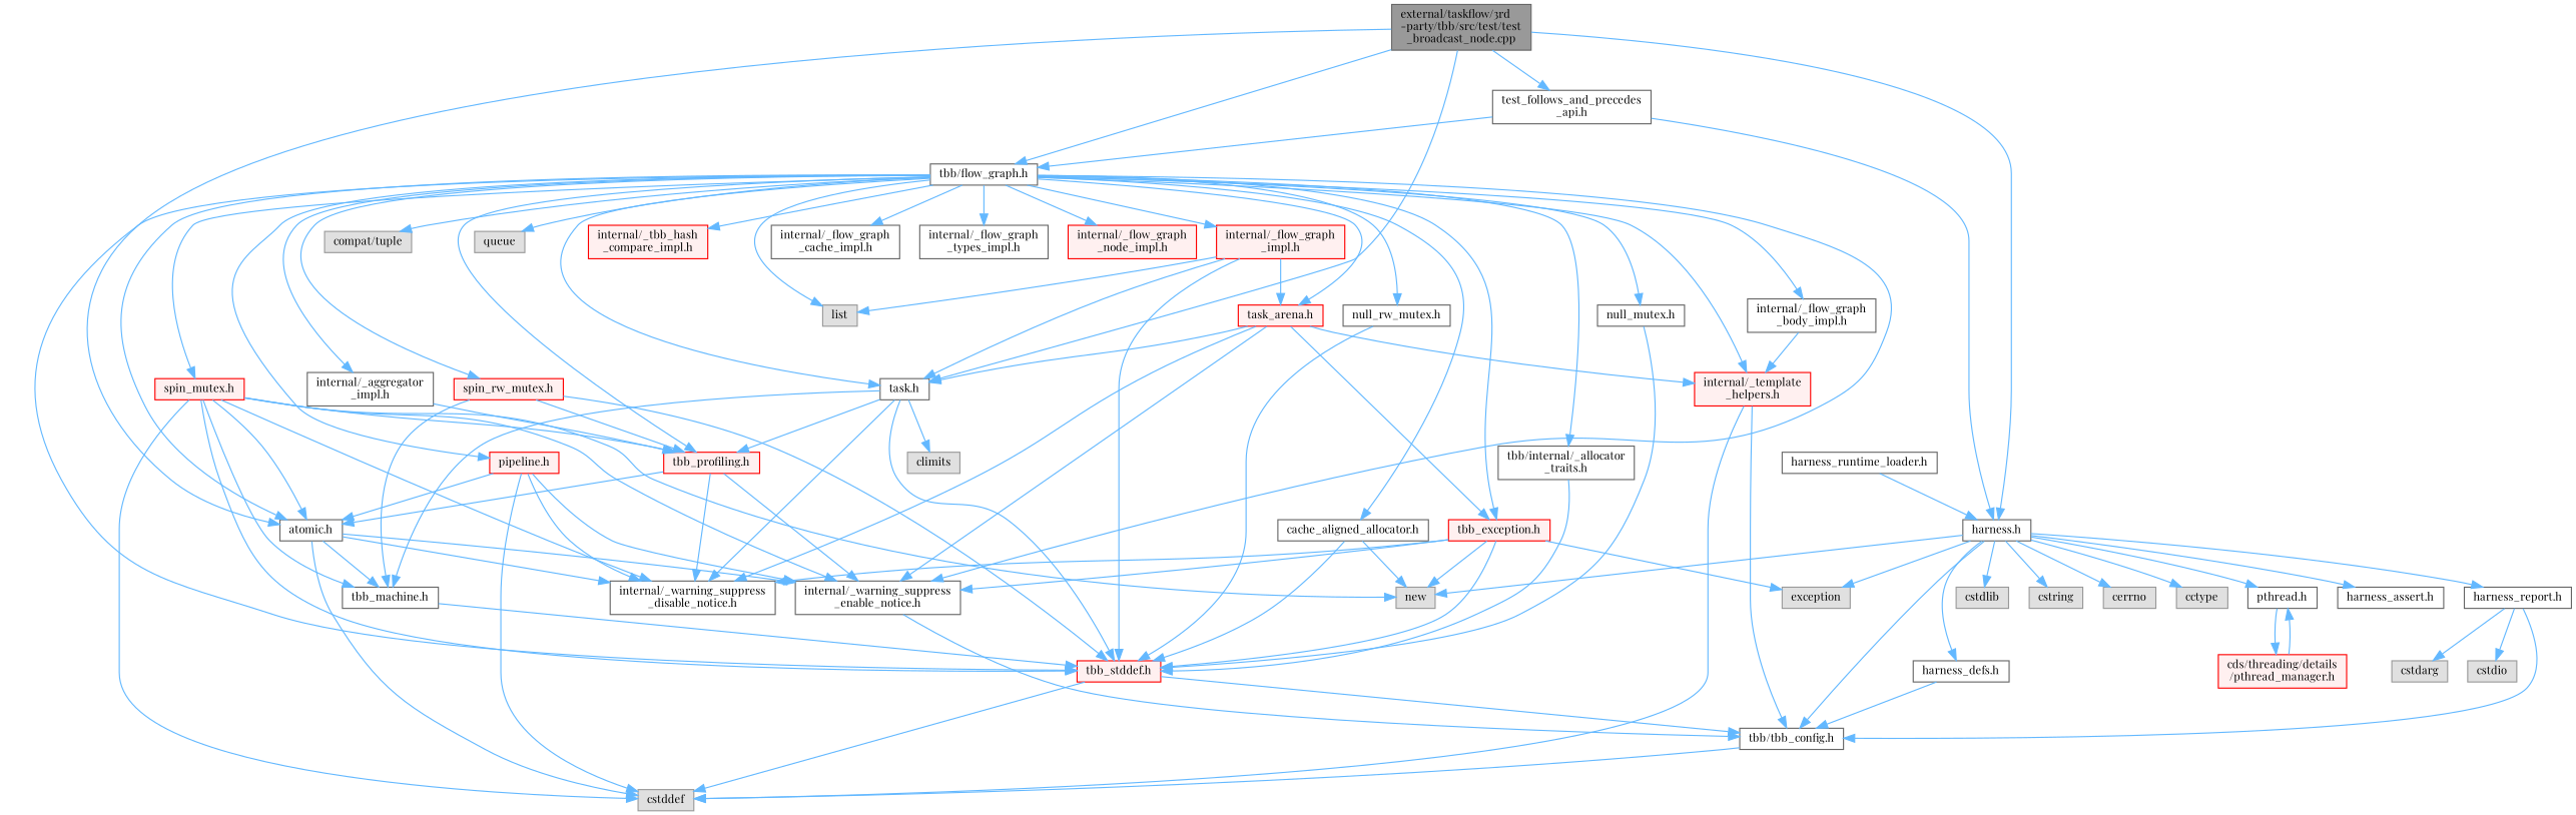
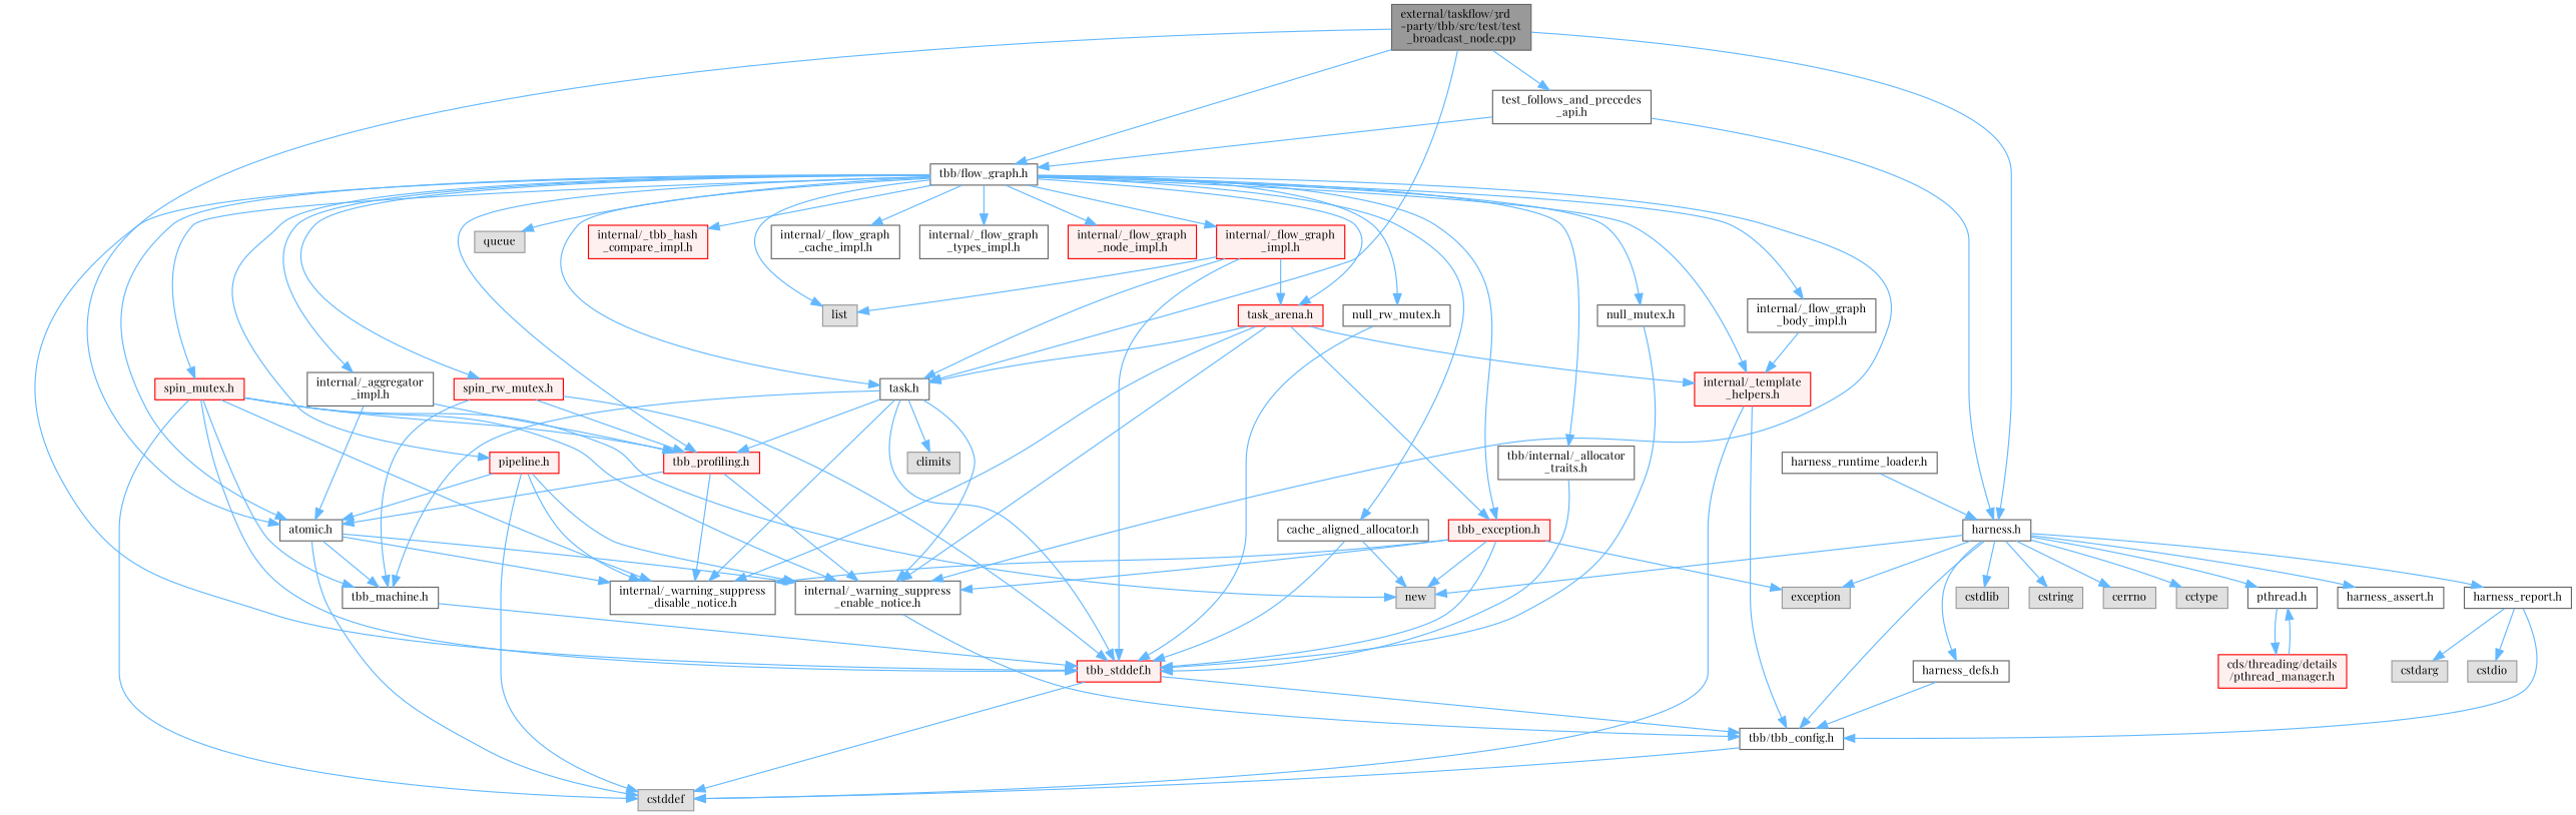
  digraph {
    fontname="Playfair Display"
    node [color=grey40 fillcolor=white fontname="Playfair Display" fontsize=10 shape=box style=filled]
    edge [color=steelblue1 fontname="Playfair Display" fontsize=10 labelfontname=Helvetica labelfontsize=10 style=solid]
    n1 [color=gray40 fillcolor=grey60 fontcolor=black height=0.2 label="external/taskflow/3rd\l-party/tbb/src/test/test\l_broadcast_node.cpp" width=0.4]
    n2 [height=0.2 label="harness.h" width=0.4]
    n3 [height=0.2 label="tbb/flow_graph.h" width=0.4]
    n4 [height=0.2 label="atomic.h" width=0.4]
    n5 [height=0.2 label="task.h" width=0.4]
    n6 [height=0.2 label="test_follows_and_precedes\l_api.h" width=0.4]
    n7 [height=0.2 label="tbb/tbb_config.h" width=0.4]
    n8 [height=0.2 label="harness_defs.h" width=0.4]
    n9 [color=grey60 fillcolor="#E0E0E0" height=0.2 label=cstdlib width=0.4]
    n10 [color=grey60 fillcolor="#E0E0E0" height=0.2 label=cstring width=0.4]
    n11 [color=grey60 fillcolor="#E0E0E0" height=0.2 label=cerrno width=0.4]
    n12 [color=grey60 fillcolor="#E0E0E0" height=0.2 label=cctype width=0.4]
    n13 [color=grey60 fillcolor="#E0E0E0" height=0.2 label=new width=0.4]
    n14 [height=0.2 label="pthread.h" width=0.4]
    n15 [height=0.2 label="harness_report.h" width=0.4]
    n16 [color=grey60 fillcolor="#E0E0E0" height=0.2 label=exception width=0.4]
    n17 [height=0.2 label="harness_assert.h" width=0.4]
    n18 [height=0.2 label="internal/_warning_suppress\l_enable_notice.h" width=0.4]
    n19 [color=red fillcolor="#FFF0F0" height=0.2 label="tbb_stddef.h" width=0.4]
    n20 [color=red fillcolor="#FFF0F0" height=0.2 label="spin_mutex.h" width=0.4]
    n21 [color=red fillcolor="#FFF0F0" height=0.2 label="tbb_profiling.h" width=0.4]
    n22 [height=0.2 label="null_mutex.h" width=0.4]
    n23 [color=red fillcolor="#FFF0F0" height=0.2 label="spin_rw_mutex.h" width=0.4]
    n24 [height=0.2 label="null_rw_mutex.h" width=0.4]
    n25 [height=0.2 label="cache_aligned_allocator.h" width=0.4]
    n26 [color=red fillcolor="#FFF0F0" height=0.2 label="tbb_exception.h" width=0.4]
    n27 [color=red fillcolor="#FFF0F0" height=0.2 label="pipeline.h" width=0.4]
    n28 [color=red fillcolor="#FFF0F0" height=0.2 label="internal/_template\l_helpers.h" width=0.4]
    n29 [height=0.2 label="internal/_aggregator\l_impl.h" width=0.4]
    n30 [height=0.2 label="tbb/internal/_allocator\l_traits.h" width=0.4]
    n31 [color=red fillcolor="#FFF0F0" height=0.2 label="task_arena.h" width=0.4]
-   n32 [color=grey60 fillcolor="#E0E0E0" height=0.2 label="compat/tuple" width=0.4]
    n33 [color=grey60 fillcolor="#E0E0E0" height=0.2 label=list width=0.4]
    n34 [color=grey60 fillcolor="#E0E0E0" height=0.2 label=queue width=0.4]
    n35 [color=red fillcolor="#FFF0F0" height=0.2 label="internal/_flow_graph\l_impl.h" width=0.4]
    n36 [color=red fillcolor="#FFF0F0" height=0.2 label="internal/_tbb_hash\l_compare_impl.h" width=0.4]
    n37 [height=0.2 label="internal/_flow_graph\l_body_impl.h" width=0.4]
    n38 [height=0.2 label="internal/_flow_graph\l_cache_impl.h" width=0.4]
    n39 [height=0.2 label="internal/_flow_graph\l_types_impl.h" width=0.4]
    n40 [color=red fillcolor="#FFF0F0" height=0.2 label="internal/_flow_graph\l_node_impl.h" width=0.4]
    n41 [color=grey60 fillcolor="#E0E0E0" height=0.2 label=cstddef width=0.4]
    n42 [height=0.2 label="tbb_machine.h" width=0.4]
    n43 [height=0.2 label="internal/_warning_suppress\l_disable_notice.h" width=0.4]
    n44 [color=grey60 fillcolor="#E0E0E0" height=0.2 label=climits width=0.4]
    n45 [color=red fillcolor="#FFF0F0" height=0.2 label="cds/threading/details\l/pthread_manager.h" width=0.4]
    n46 [height=0.2 label="harness_runtime_loader.h" width=0.4]
    n47 [color=grey60 fillcolor="#E0E0E0" height=0.2 label=cstdio width=0.4]
    n48 [color=grey60 fillcolor="#E0E0E0" height=0.2 label=cstdarg width=0.4]
    n1 -> n2
    n1 -> n3
    n1 -> n4
    n1 -> n5
    n1 -> n6
    n2 -> n7
    n2 -> n8
    n2 -> n9
    n2 -> n10
    n2 -> n11
    n2 -> n12
    n2 -> n13
    n2 -> n14
    n2 -> n15
    n2 -> n16
    n2 -> n17
    n3 -> n4
    n3 -> n5
    n3 -> n18
    n3 -> n19
    n3 -> n20
    n3 -> n21
    n3 -> n22
    n3 -> n23
    n3 -> n24
    n3 -> n25
    n3 -> n26
    n3 -> n27
    n3 -> n28
    n3 -> n29
    n3 -> n30
    n3 -> n31
-   n3 -> n32
    n3 -> n33
    n3 -> n34
    n3 -> n35
    n3 -> n36
    n3 -> n37
    n3 -> n38
    n3 -> n39
    n3 -> n40
    n4 -> n18
    n4 -> n41
    n4 -> n42
    n4 -> n43
+   n5 -> n18
    n5 -> n19
    n5 -> n21
    n5 -> n42
    n5 -> n43
    n5 -> n44
    n6 -> n2
    n6 -> n3
    n7 -> n41
    n8 -> n7
    n14 -> n45
    n15 -> n7
    n15 -> n47
    n15 -> n48
    n18 -> n7
    n19 -> n7
    n19 -> n41
    n20 -> n13
    n20 -> n18
    n20 -> n19
    n20 -> n21
    n20 -> n41
    n20 -> n42
    n20 -> n43
    n21 -> n4
    n21 -> n18
    n21 -> n43
    n22 -> n19
    n23 -> n19
    n23 -> n21
    n23 -> n42
    n24 -> n19
    n25 -> n13
    n25 -> n19
    n26 -> n13
    n26 -> n16
    n26 -> n18
    n26 -> n19
    n26 -> n43
    n27 -> n4
    n27 -> n18
    n27 -> n41
    n27 -> n43
    n28 -> n7
    n28 -> n41
-   n20 -> n4
+   n29 -> n4
    n29 -> n21
    n30 -> n19
    n31 -> n5
    n31 -> n18
    n31 -> n26
    n31 -> n28
    n31 -> n43
    n35 -> n5
    n35 -> n19
    n35 -> n31
    n35 -> n33
    n37 -> n28
    n42 -> n19
    n45 -> n14
    n46 -> n2
  }
